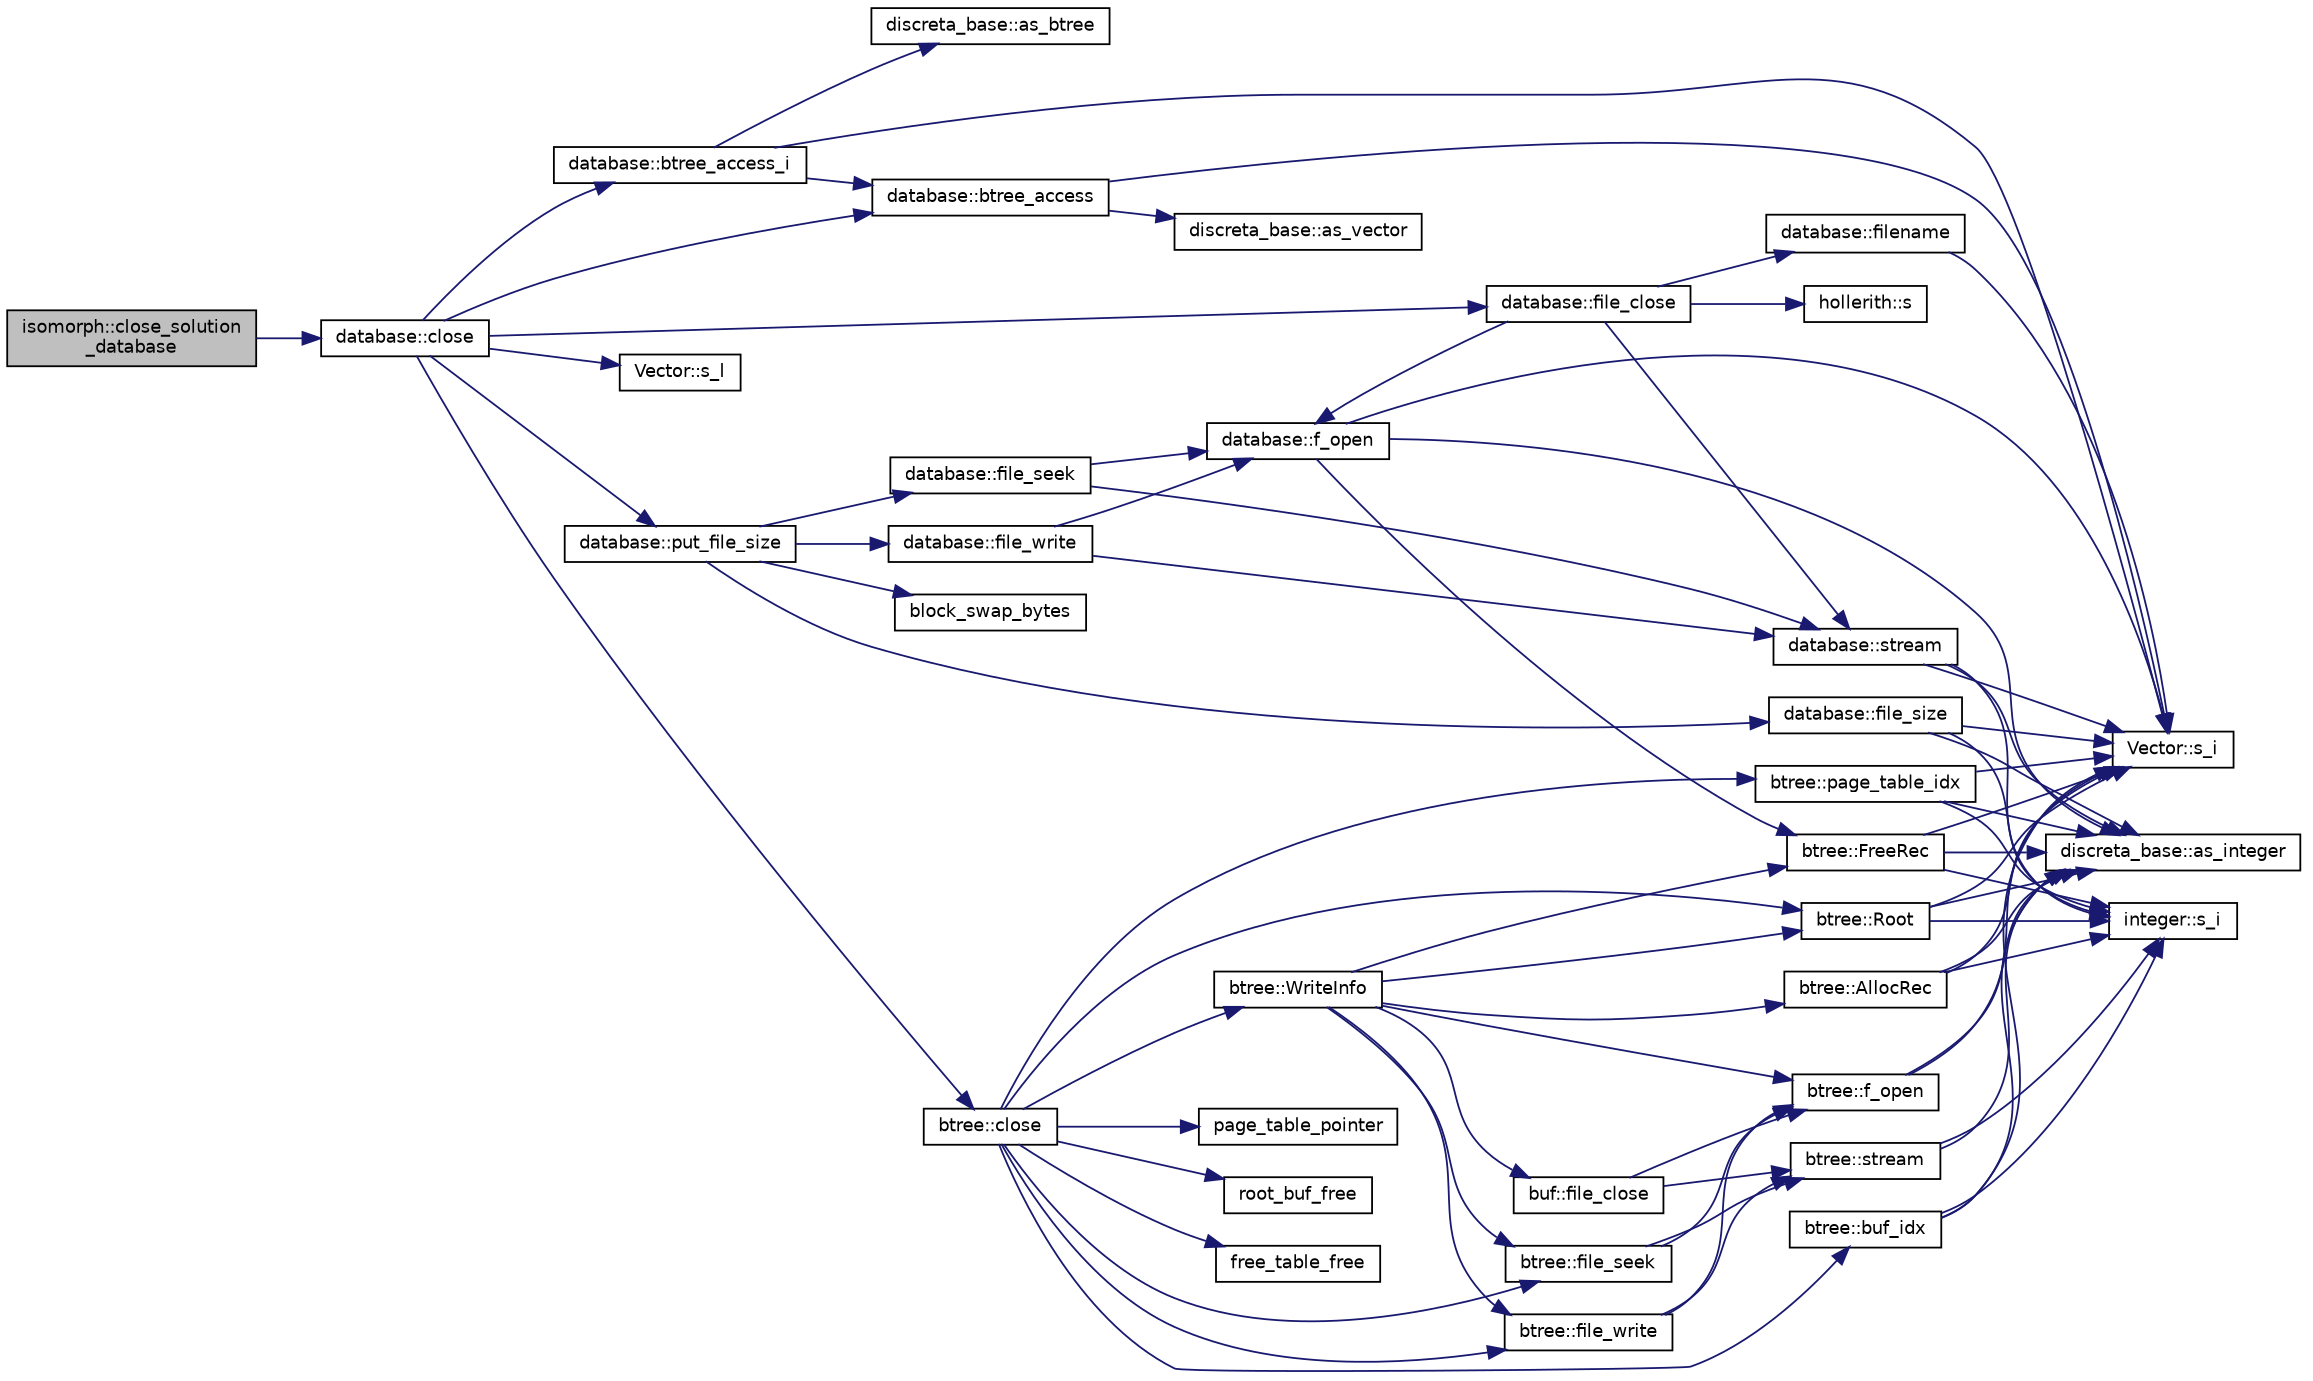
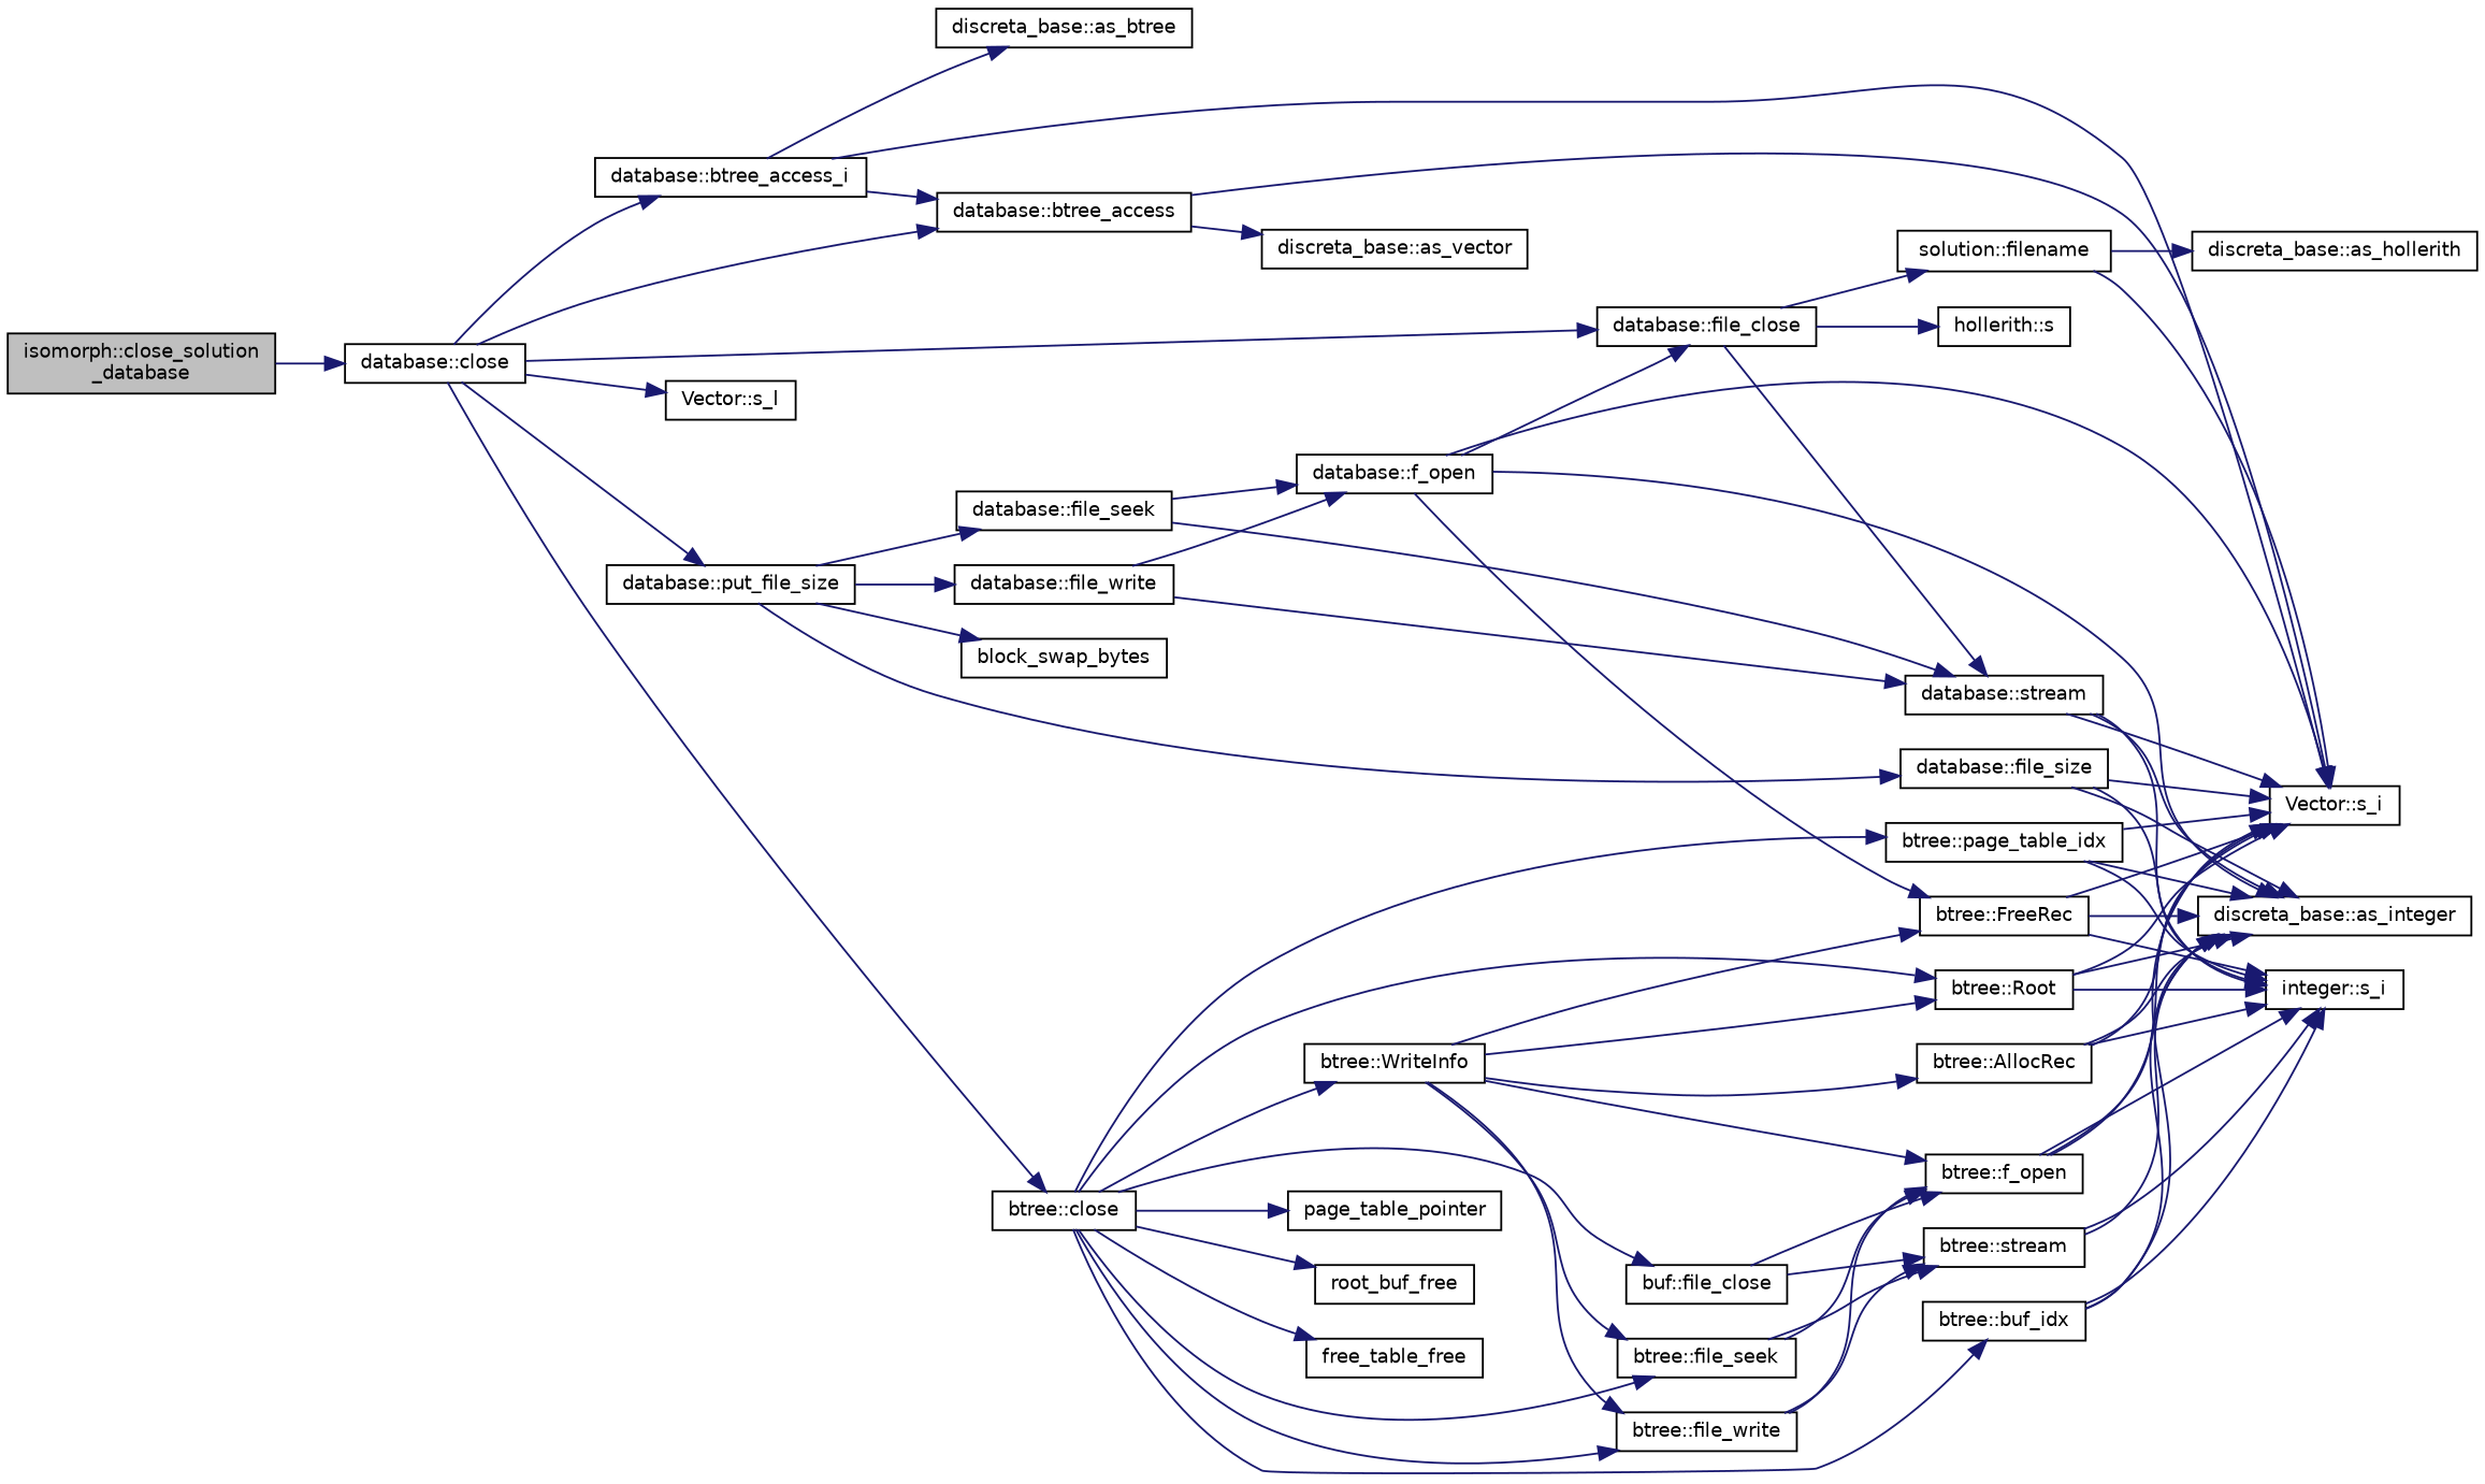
  digraph {
    rankdir=LR
    node [color=black fillcolor=white fontname=Helvetica fontsize=10 shape=record style=filled]
    edge [color=midnightblue fontname=Helvetica fontsize=10 labelfontname=Helvetica labelfontsize=10 style=solid]
    n1 [fillcolor=grey75 fontcolor=black height=0.2 label="isomorph::close_solution\l_database" width=0.4]
    n2 [height=0.2 label="database::close" width=0.4]
    n3 [height=0.2 label="database::put_file_size" width=0.4]
    n4 [height=0.2 label="database::file_close" width=0.4]
    n5 [height=0.2 label="database::btree_access" width=0.4]
    n6 [height=0.2 label="Vector::s_l" width=0.4]
    n7 [height=0.2 label="database::btree_access_i" width=0.4]
    n8 [height=0.2 label="btree::close" width=0.4]
    n9 [height=0.2 label="database::file_seek" width=0.4]
    n10 [height=0.2 label="database::file_size" width=0.4]
    n11 [height=0.2 label=block_swap_bytes width=0.4]
    n12 [height=0.2 label="database::file_write" width=0.4]
    n13 [height=0.2 label="database::f_open" width=0.4]
    n14 [height=0.2 label="database::stream" width=0.4]
-   n15 [height=0.2 label="database::filename" width=0.4]
+   n15 [height=0.2 label="solution::filename" width=0.4]
    n16 [height=0.2 label="hollerith::s" width=0.4]
    n17 [height=0.2 label="Vector::s_i" width=0.4]
    n18 [height=0.2 label="discreta_base::as_vector" width=0.4]
    n19 [height=0.2 label="discreta_base::as_btree" width=0.4]
    n20 [height=0.2 label="btree::buf_idx" width=0.4]
    n21 [height=0.2 label="btree::file_seek" width=0.4]
    n22 [height=0.2 label="btree::Root" width=0.4]
    n23 [height=0.2 label="btree::file_write" width=0.4]
    n24 [height=0.2 label=page_table_pointer width=0.4]
    n25 [height=0.2 label="btree::page_table_idx" width=0.4]
    n26 [height=0.2 label="btree::WriteInfo" width=0.4]
    n27 [height=0.2 label="buf::file_close" width=0.4]
    n28 [height=0.2 label=root_buf_free width=0.4]
    n29 [height=0.2 label=free_table_free width=0.4]
    n30 [height=0.2 label="discreta_base::as_integer" width=0.4]
    n31 [height=0.2 label="integer::s_i" width=0.4]
    n32 [height=0.2 label="btree::FreeRec" width=0.4]
+   n33 [height=0.2 label="discreta_base::as_hollerith" width=0.4]
    n34 [height=0.2 label="btree::f_open" width=0.4]
    n35 [height=0.2 label="btree::stream" width=0.4]
    n36 [height=0.2 label="btree::AllocRec" width=0.4]
    n1 -> n2
    n2 -> n3
    n2 -> n4
    n2 -> n5
    n2 -> n6
    n2 -> n7
    n2 -> n8
    n3 -> n9
    n3 -> n10
    n3 -> n11
    n3 -> n12
-   n4 -> n13
+   n13 -> n4
    n4 -> n14
    n4 -> n15
    n4 -> n16
    n5 -> n17
    n5 -> n18
    n7 -> n5
    n7 -> n17
    n7 -> n19
    n8 -> n20
    n8 -> n21
    n8 -> n22
    n8 -> n23
    n8 -> n24
    n8 -> n25
    n8 -> n26
-   n26 -> n27
+   n8 -> n27
    n8 -> n28
    n8 -> n29
    n9 -> n13
    n9 -> n14
    n10 -> n17
    n10 -> n30
    n10 -> n31
    n12 -> n13
    n12 -> n14
    n13 -> n17
    n13 -> n30
    n13 -> n32
    n14 -> n17
    n14 -> n30
    n14 -> n31
    n15 -> n17
+   n15 -> n33
    n20 -> n17
    n20 -> n30
    n20 -> n31
    n21 -> n34
    n21 -> n35
    n22 -> n17
    n22 -> n30
    n22 -> n31
    n23 -> n34
    n23 -> n35
    n25 -> n17
    n25 -> n30
    n25 -> n31
    n26 -> n21
    n26 -> n22
    n26 -> n23
    n26 -> n32
    n26 -> n34
    n26 -> n36
    n27 -> n34
    n27 -> n35
    n32 -> n17
    n32 -> n30
    n32 -> n31
    n34 -> n17
    n34 -> n30
+   n34 -> n31
    n35 -> n30
    n35 -> n31
    n36 -> n17
    n36 -> n30
    n36 -> n31
  }
